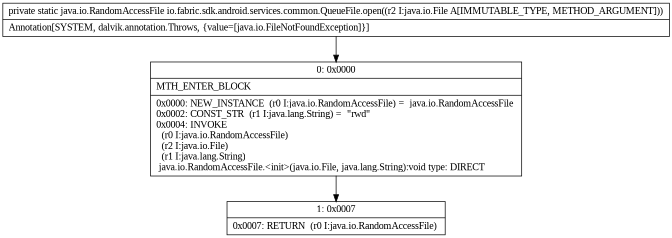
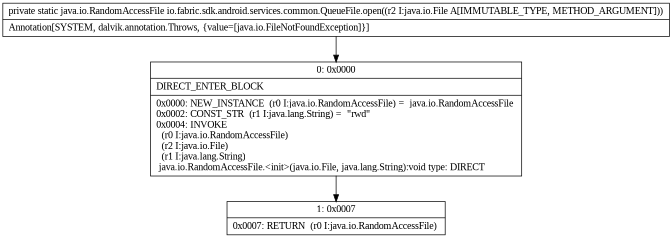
  digraph {
    fontname="Liberation Serif"
    node [shape=record fontname="Liberation Serif"]
    edge [fontname="Liberation Serif"]
-   n1 [label="{0\:\ 0x0000|MTH_ENTER_BLOCK\l|0x0000: NEW_INSTANCE  (r0 I:java.io.RandomAccessFile) =  java.io.RandomAccessFile \l0x0002: CONST_STR  (r1 I:java.lang.String) =  \"rwd\" \l0x0004: INVOKE  \l  (r0 I:java.io.RandomAccessFile)\l  (r2 I:java.io.File)\l  (r1 I:java.lang.String)\l java.io.RandomAccessFile.\<init\>(java.io.File, java.lang.String):void type: DIRECT \l}"]
+   n1 [label="{0\:\ 0x0000|DIRECT_ENTER_BLOCK\l|0x0000: NEW_INSTANCE  (r0 I:java.io.RandomAccessFile) =  java.io.RandomAccessFile \l0x0002: CONST_STR  (r1 I:java.lang.String) =  \"rwd\" \l0x0004: INVOKE  \l  (r0 I:java.io.RandomAccessFile)\l  (r2 I:java.io.File)\l  (r1 I:java.lang.String)\l java.io.RandomAccessFile.\<init\>(java.io.File, java.lang.String):void type: DIRECT \l}"]
    n2 [label="{1\:\ 0x0007|0x0007: RETURN  (r0 I:java.io.RandomAccessFile) \l}"]
    n3 [label="{private static java.io.RandomAccessFile io.fabric.sdk.android.services.common.QueueFile.open((r2 I:java.io.File A[IMMUTABLE_TYPE, METHOD_ARGUMENT]))  | Annotation[SYSTEM, dalvik.annotation.Throws, \{value=[java.io.FileNotFoundException]\}]\l}"]
    n1 -> n2
    n3 -> n1
  }
